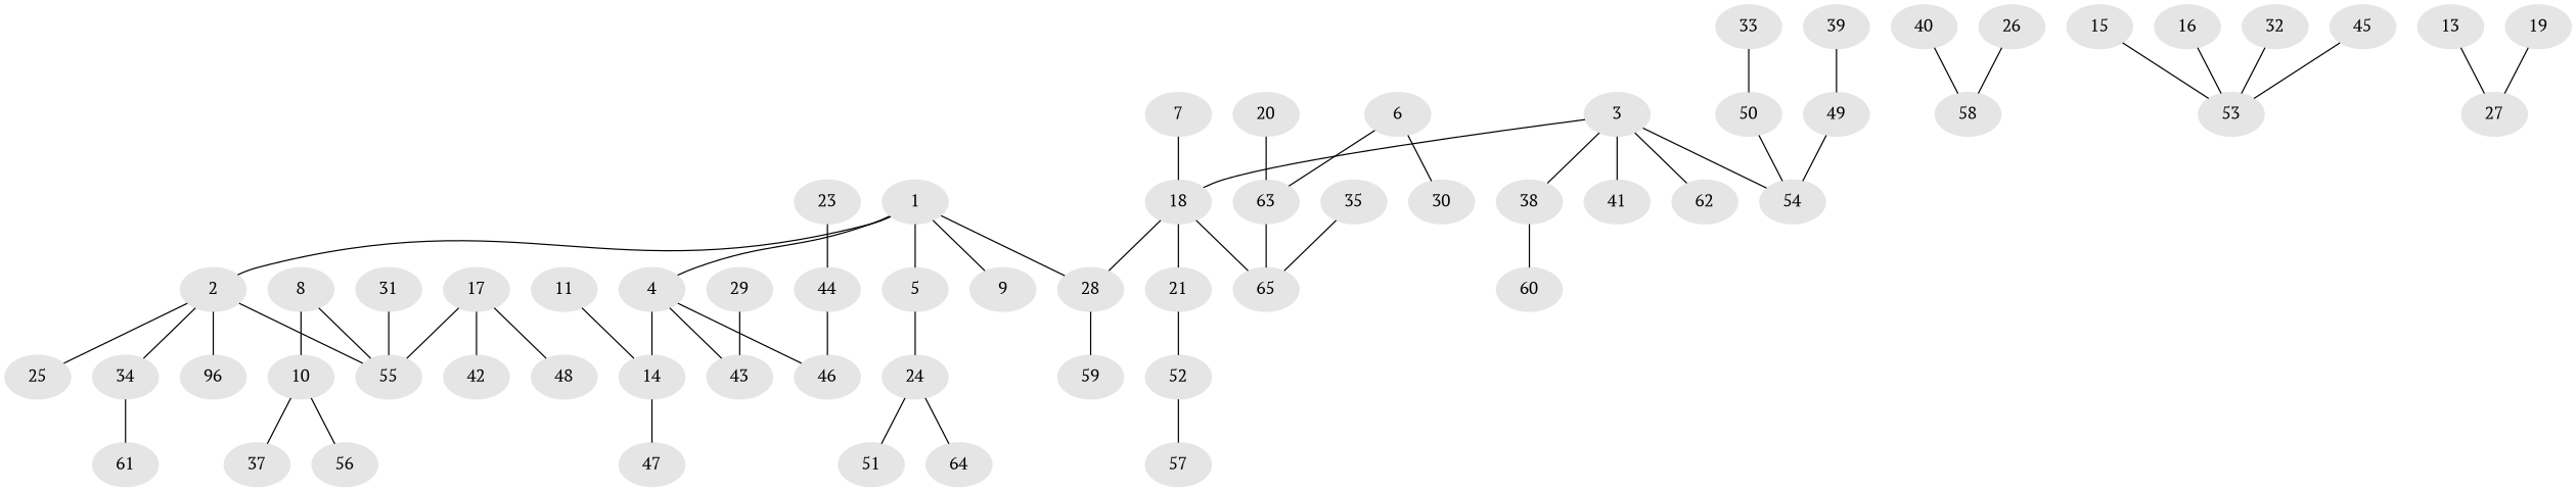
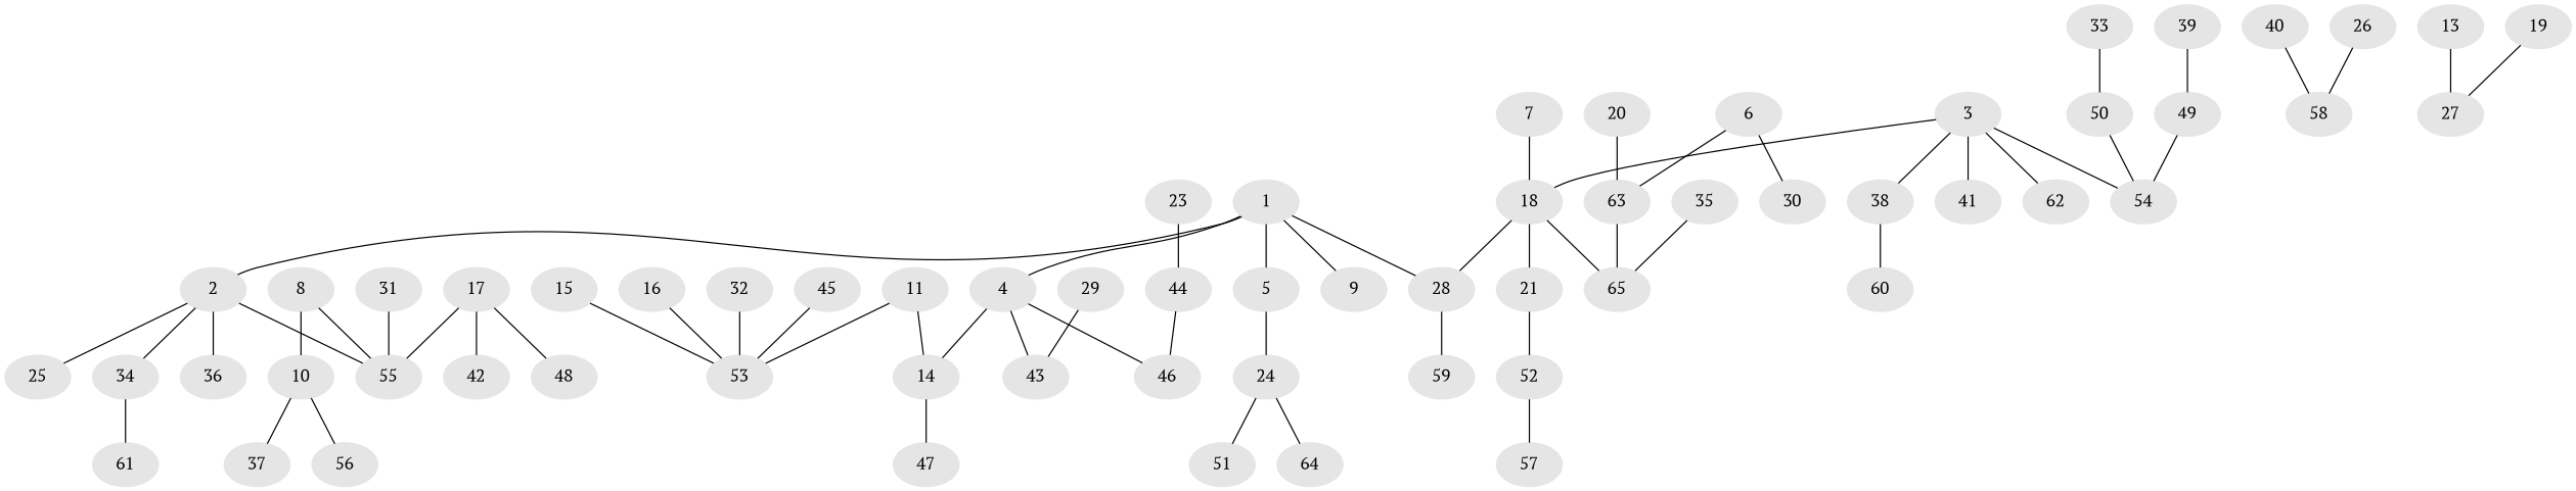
  graph {
    fontname="PT Serif"
    node [color=gray90 fontname="PT Serif" style=filled]
    edge [fontname="PT Serif" weight=1.0]
    1
    2
    4
    5
    9
    28
    25
    34
-   36 [label=96]
+   36
    55
    14
    43
    46
    24
    59
    61
    3
    18
    38
    41
    54
    62
    21
    65
    60
    47
    51
    64
    6
    30
    63
    7
    40
    58
    8
    10
    37
    56
    11
    53
    13
    27
    15
    16
    17
    42
    48
    52
    19
    20
    57
    23
    44
    26
    29
    31
    32
    33
    50
    35
    39
    49
    45
    1 -- 2
    1 -- 4
    1 -- 5
    1 -- 9
    1 -- 28
    2 -- 25
    2 -- 34
    2 -- 36
    2 -- 55
    4 -- 14
    4 -- 43
    4 -- 46
    5 -- 24
    28 -- 59
    34 -- 61
    14 -- 47
    24 -- 51
    24 -- 64
    3 -- 18
    3 -- 38
    3 -- 41
    3 -- 54
    3 -- 62
    18 -- 28
    18 -- 21
    18 -- 65
    38 -- 60
    21 -- 52
    6 -- 30
    6 -- 63
    63 -- 65
    7 -- 18
    40 -- 58
    8 -- 55
    8 -- 10
    10 -- 37
    10 -- 56
    11 -- 14
+   11 -- 53
    13 -- 27
    15 -- 53
    16 -- 53
    17 -- 55
    17 -- 42
    17 -- 48
    52 -- 57
    19 -- 27
    20 -- 63
    23 -- 44
    44 -- 46
    26 -- 58
    29 -- 43
    31 -- 55
    32 -- 53
    33 -- 50
    50 -- 54
    35 -- 65
    39 -- 49
    49 -- 54
    45 -- 53
  }
